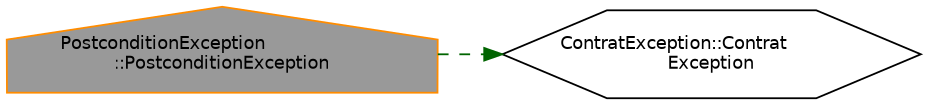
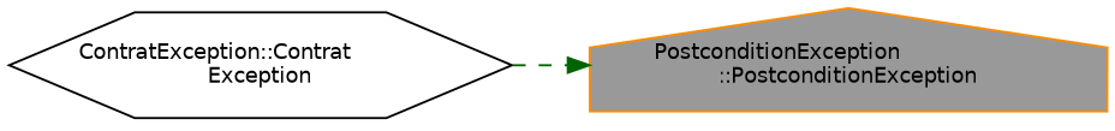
  digraph {
    rankdir=LR
    node [fontname=Helvetica fontsize=10 style=filled]
    n1 [color=darkorange fillcolor=grey60 fontcolor=black height=0.2 label="PostconditionException\l::PostconditionException" shape=house width=0.4]
    n2 [color=black fillcolor=white height=0.2 label="ContratException::Contrat\lException" shape=hexagon width=0.4]
-   n1 -> n2 [color=darkgreen fontname=Helvetica fontsize=10 labelfontname=Helvetica labelfontsize=10 style=dashed]
+   n2 -> n1 [color=darkgreen fontname=Helvetica fontsize=10 labelfontname=Helvetica labelfontsize=10 style=dashed]
  }
